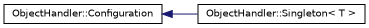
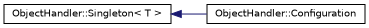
  digraph {
    rankdir=LR
    node [color=black fillcolor=white fontname=Helvetica fontsize=10 shape=record style=filled]
    n1 [height=0.2 label="ObjectHandler::Singleton\< T \>" width=0.4]
    n2 [height=0.2 label="ObjectHandler::Configuration" width=0.4]
-   n2 -> n1 [color=midnightblue dir=back fontname=Helvetica fontsize=10 labelfontname=Helvetica labelfontsize=10 style=solid]
+   n1 -> n2 [color=midnightblue dir=back fontname=Helvetica fontsize=10 labelfontname=Helvetica labelfontsize=10 style=solid]
  }
